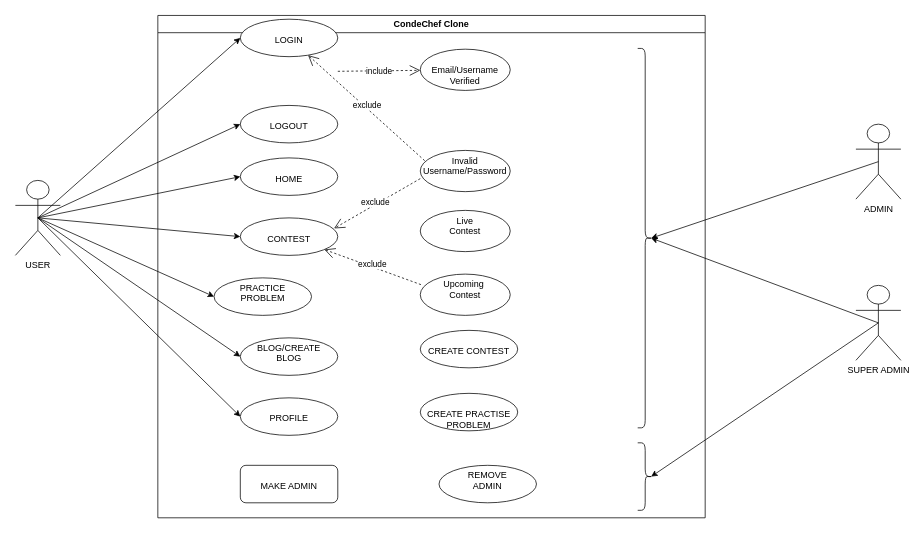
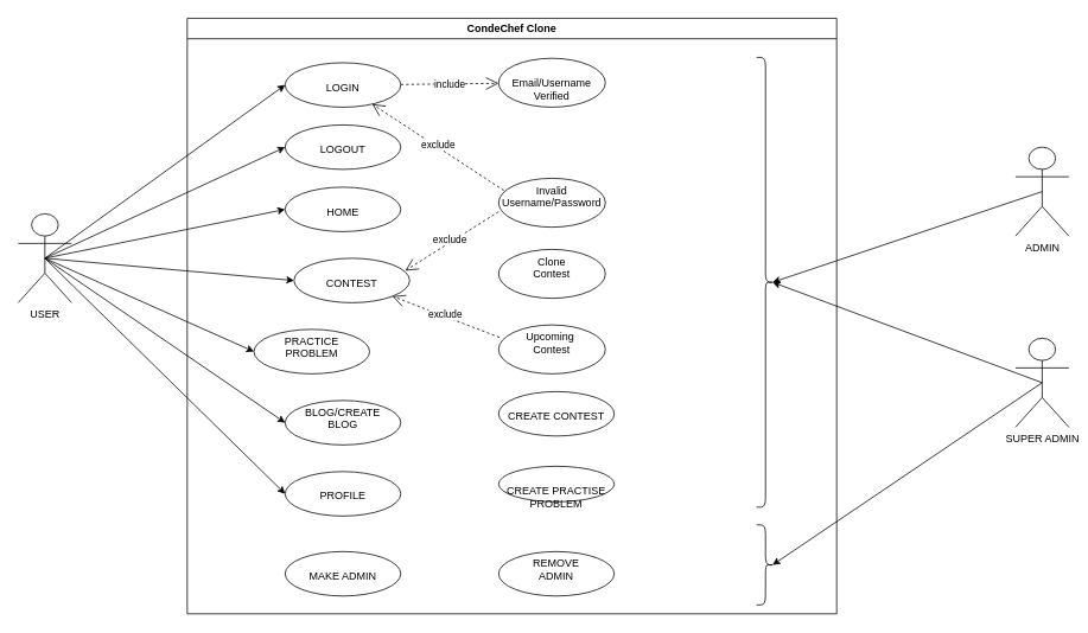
  <mxCell id="0" />
  <mxCell id="1" parent="0" />
  <mxCell id="2" value="USER" style="shape=umlActor;verticalLabelPosition=bottom;verticalAlign=top;html=1;outlineConnect=0;" parent="1" vertex="1"><mxGeometry x="20" y="240" width="60" height="100" as="geometry" /></mxCell>
  <mxCell id="3" value="ADMIN" style="shape=umlActor;verticalLabelPosition=bottom;verticalAlign=top;html=1;outlineConnect=0;" parent="1" vertex="1"><mxGeometry x="1141" y="165" width="60" height="100" as="geometry" /></mxCell>
  <mxCell id="4" value="SUPER ADMIN" style="shape=umlActor;verticalLabelPosition=bottom;verticalAlign=top;html=1;outlineConnect=0;" parent="1" vertex="1"><mxGeometry x="1141" y="380" width="60" height="100" as="geometry" /></mxCell>
  <mxCell id="5" value="CondeChef Clone" style="swimlane;" parent="1" vertex="1"><mxGeometry x="210" y="20" width="730" height="670" as="geometry" /></mxCell>
- <mxCell id="6" value="&lt;br&gt;LOGIN" style="ellipse;whiteSpace=wrap;html=1;verticalAlign=top;" parent="5" vertex="1"><mxGeometry x="110" y="5" width="130" height="50" as="geometry" /></mxCell>
+ <mxCell id="6" value="&lt;br&gt;LOGIN" style="ellipse;whiteSpace=wrap;html=1;verticalAlign=top;" parent="5" vertex="1"><mxGeometry x="110" y="50" width="130" height="50" as="geometry" /></mxCell>
  <mxCell id="7" value="Invalid Username/Password" style="ellipse;whiteSpace=wrap;html=1;verticalAlign=top;" parent="5" vertex="1"><mxGeometry x="350" y="180" width="120" height="55" as="geometry" /></mxCell>
  <mxCell id="8" value="&lt;br&gt;Email/Username&lt;br&gt;Verified" style="ellipse;whiteSpace=wrap;html=1;verticalAlign=top;" parent="5" vertex="1"><mxGeometry x="350" y="45" width="120" height="55" as="geometry" /></mxCell>
  <mxCell id="9" value="include" style="endArrow=open;endSize=12;dashed=1;html=1;rounded=0;" parent="5" target="8" edge="1"><mxGeometry width="160" relative="1" as="geometry"><mxPoint x="240" y="74.5" as="sourcePoint" /><mxPoint x="330" y="75" as="targetPoint" /></mxGeometry></mxCell>
  <mxCell id="10" value="exclude" style="endArrow=open;endSize=12;dashed=1;html=1;rounded=0;exitX=0.049;exitY=0.249;exitDx=0;exitDy=0;exitPerimeter=0;" parent="5" source="7" target="6" edge="1"><mxGeometry x="0.019" y="-3" width="160" relative="1" as="geometry"><mxPoint x="220" y="120" as="sourcePoint" /><mxPoint x="310" y="120.5" as="targetPoint" /><mxPoint as="offset" /></mxGeometry></mxCell>
  <mxCell id="11" value="&lt;br&gt;HOME" style="ellipse;whiteSpace=wrap;html=1;verticalAlign=top;" parent="5" vertex="1"><mxGeometry x="110" y="190" width="130" height="50" as="geometry" /></mxCell>
- <mxCell id="12" value="&lt;br&gt;CONTEST" style="ellipse;whiteSpace=wrap;html=1;verticalAlign=top;" parent="5" vertex="1"><mxGeometry x="110" y="270" width="130" height="50" as="geometry" /></mxCell>
+ <mxCell id="12" value="&lt;br&gt;CONTEST" style="ellipse;whiteSpace=wrap;html=1;verticalAlign=top;" parent="5" vertex="1"><mxGeometry x="120" y="270" width="130" height="50" as="geometry" /></mxCell>
  <mxCell id="13" value="PRACTICE&lt;br&gt;PROBLEM" style="ellipse;whiteSpace=wrap;html=1;verticalAlign=top;" parent="5" vertex="1"><mxGeometry x="75" y="350" width="130" height="50" as="geometry" /></mxCell>
  <mxCell id="14" value="BLOG/CREATE &lt;br&gt;BLOG" style="ellipse;whiteSpace=wrap;html=1;verticalAlign=top;" parent="5" vertex="1"><mxGeometry x="110" y="430" width="130" height="50" as="geometry" /></mxCell>
  <mxCell id="15" value="&lt;br&gt;PROFILE" style="ellipse;whiteSpace=wrap;html=1;verticalAlign=top;" parent="5" vertex="1"><mxGeometry x="110" y="510" width="130" height="50" as="geometry" /></mxCell>
  <mxCell id="16" value="&lt;br&gt;CREATE CONTEST" style="ellipse;whiteSpace=wrap;html=1;verticalAlign=top;" parent="5" vertex="1"><mxGeometry x="350" y="420" width="130" height="50" as="geometry" /></mxCell>
- <mxCell id="17" value="&lt;br&gt;CREATE PRACTISE PROBLEM" style="ellipse;whiteSpace=wrap;html=1;verticalAlign=top;" parent="5" vertex="1"><mxGeometry x="350" y="504" width="130" height="50" as="geometry" /></mxCell>
- <mxCell id="18" value="&lt;br&gt;MAKE ADMIN" style="whiteSpace=wrap;html=1;verticalAlign=top;rounded=1;" parent="5" vertex="1"><mxGeometry x="110" y="600" width="130" height="50" as="geometry" /></mxCell>
- <mxCell id="19" value="REMOVE&lt;br&gt;ADMIN" style="ellipse;whiteSpace=wrap;html=1;verticalAlign=top;" parent="5" vertex="1"><mxGeometry x="375" y="600" width="130" height="50" as="geometry" /></mxCell>
- <mxCell id="20" value="Live &lt;br&gt;Contest" style="ellipse;whiteSpace=wrap;html=1;verticalAlign=top;" parent="5" vertex="1"><mxGeometry x="350" y="260" width="120" height="55" as="geometry" /></mxCell>
+ <mxCell id="17" value="&lt;br&gt;CREATE PRACTISE PROBLEM" style="ellipse;whiteSpace=wrap;html=1;verticalAlign=top;" parent="5" vertex="1"><mxGeometry x="350" y="504" width="130" height="40" as="geometry" /></mxCell>
+ <mxCell id="18" value="&lt;br&gt;MAKE ADMIN" style="ellipse;whiteSpace=wrap;html=1;verticalAlign=top;" parent="5" vertex="1"><mxGeometry x="110" y="600" width="130" height="50" as="geometry" /></mxCell>
+ <mxCell id="19" value="REMOVE&lt;br&gt;ADMIN" style="ellipse;whiteSpace=wrap;html=1;verticalAlign=top;" parent="5" vertex="1"><mxGeometry x="350" y="600" width="130" height="50" as="geometry" /></mxCell>
+ <mxCell id="20" value="Clone &lt;br&gt;Contest" style="ellipse;whiteSpace=wrap;html=1;verticalAlign=top;" parent="5" vertex="1"><mxGeometry x="350" y="260" width="120" height="55" as="geometry" /></mxCell>
  <mxCell id="21" value="exclude" style="endArrow=open;endSize=12;dashed=1;html=1;rounded=0;exitX=0.049;exitY=0.249;exitDx=0;exitDy=0;exitPerimeter=0;entryX=0.962;entryY=0.28;entryDx=0;entryDy=0;entryPerimeter=0;" parent="5" target="12" edge="1"><mxGeometry x="0.019" y="-3" width="160" relative="1" as="geometry"><mxPoint x="350.0" y="217.645" as="sourcePoint" /><mxPoint x="218.945" y="175.005" as="targetPoint" /><mxPoint as="offset" /></mxGeometry></mxCell>
  <mxCell id="22" value="Upcoming&amp;nbsp;&lt;br&gt;Contest" style="ellipse;whiteSpace=wrap;html=1;verticalAlign=top;" parent="5" vertex="1"><mxGeometry x="350" y="345" width="120" height="55" as="geometry" /></mxCell>
  <mxCell id="23" value="exclude" style="endArrow=open;endSize=12;dashed=1;html=1;rounded=0;exitX=0.008;exitY=0.255;exitDx=0;exitDy=0;exitPerimeter=0;" parent="5" source="22" target="12" edge="1"><mxGeometry x="0.019" y="-3" width="160" relative="1" as="geometry"><mxPoint x="486" y="308.005" as="sourcePoint" /><mxPoint x="220" y="255" as="targetPoint" /><mxPoint as="offset" /></mxGeometry></mxCell>
  <mxCell id="24" value="" style="shape=curlyBracket;whiteSpace=wrap;html=1;rounded=1;flipH=1;" parent="5" vertex="1"><mxGeometry x="640" y="44" width="20" height="506" as="geometry" /></mxCell>
  <mxCell id="25" value="" style="shape=curlyBracket;whiteSpace=wrap;html=1;rounded=1;flipH=1;size=0.5;" parent="5" vertex="1"><mxGeometry x="640" y="570" width="20" height="90" as="geometry" /></mxCell>
  <mxCell id="26" value="&lt;div&gt;&lt;br&gt;&lt;/div&gt;&lt;div&gt;LOGOUT&lt;br&gt;&lt;/div&gt;" style="ellipse;whiteSpace=wrap;html=1;verticalAlign=top;" vertex="1" parent="5"><mxGeometry x="110" y="120" width="130" height="50" as="geometry" /></mxCell>
  <mxCell id="27" value="" style="endArrow=classic;html=1;rounded=0;exitX=0.5;exitY=0.5;exitDx=0;exitDy=0;exitPerimeter=0;entryX=0;entryY=0.5;entryDx=0;entryDy=0;" parent="1" source="2" target="6" edge="1"><mxGeometry width="50" height="50" relative="1" as="geometry"><mxPoint x="270" y="390" as="sourcePoint" /><mxPoint x="320" y="340" as="targetPoint" /></mxGeometry></mxCell>
  <mxCell id="28" value="" style="endArrow=classic;html=1;rounded=0;exitX=0.5;exitY=0.5;exitDx=0;exitDy=0;exitPerimeter=0;entryX=0;entryY=0.5;entryDx=0;entryDy=0;" parent="1" source="2" target="11" edge="1"><mxGeometry width="50" height="50" relative="1" as="geometry"><mxPoint x="270" y="390" as="sourcePoint" /><mxPoint x="320" y="340" as="targetPoint" /></mxGeometry></mxCell>
  <mxCell id="29" value="" style="endArrow=classic;html=1;rounded=0;exitX=0.5;exitY=0.5;exitDx=0;exitDy=0;exitPerimeter=0;entryX=0;entryY=0.5;entryDx=0;entryDy=0;" parent="1" source="2" target="12" edge="1"><mxGeometry width="50" height="50" relative="1" as="geometry"><mxPoint x="270" y="390" as="sourcePoint" /><mxPoint x="380" y="340" as="targetPoint" /></mxGeometry></mxCell>
  <mxCell id="30" value="" style="endArrow=classic;html=1;rounded=0;exitX=0.5;exitY=0.5;exitDx=0;exitDy=0;exitPerimeter=0;entryX=0;entryY=0.5;entryDx=0;entryDy=0;" parent="1" source="2" target="13" edge="1"><mxGeometry width="50" height="50" relative="1" as="geometry"><mxPoint x="270" y="390" as="sourcePoint" /><mxPoint x="320" y="340" as="targetPoint" /></mxGeometry></mxCell>
  <mxCell id="31" value="" style="endArrow=classic;html=1;rounded=0;exitX=0.5;exitY=0.5;exitDx=0;exitDy=0;exitPerimeter=0;entryX=0;entryY=0.5;entryDx=0;entryDy=0;" parent="1" source="2" target="14" edge="1"><mxGeometry width="50" height="50" relative="1" as="geometry"><mxPoint x="270" y="390" as="sourcePoint" /><mxPoint x="320" y="340" as="targetPoint" /></mxGeometry></mxCell>
  <mxCell id="32" value="" style="endArrow=classic;html=1;rounded=0;exitX=0.5;exitY=0.5;exitDx=0;exitDy=0;exitPerimeter=0;entryX=0;entryY=0.5;entryDx=0;entryDy=0;" parent="1" source="2" target="15" edge="1"><mxGeometry width="50" height="50" relative="1" as="geometry"><mxPoint x="270" y="390" as="sourcePoint" /><mxPoint x="320" y="340" as="targetPoint" /></mxGeometry></mxCell>
  <mxCell id="33" value="" style="endArrow=classic;html=1;rounded=0;exitX=0.5;exitY=0.5;exitDx=0;exitDy=0;exitPerimeter=0;entryX=0.1;entryY=0.5;entryDx=0;entryDy=0;entryPerimeter=0;" parent="1" source="3" target="24" edge="1"><mxGeometry width="50" height="50" relative="1" as="geometry"><mxPoint x="590" y="370" as="sourcePoint" /><mxPoint x="640" y="320" as="targetPoint" /></mxGeometry></mxCell>
  <mxCell id="34" value="" style="endArrow=classic;html=1;rounded=0;exitX=0.5;exitY=0.5;exitDx=0;exitDy=0;exitPerimeter=0;entryX=0.1;entryY=0.5;entryDx=0;entryDy=0;entryPerimeter=0;" parent="1" source="4" target="25" edge="1"><mxGeometry width="50" height="50" relative="1" as="geometry"><mxPoint x="1050" y="590" as="sourcePoint" /><mxPoint x="878" y="705" as="targetPoint" /></mxGeometry></mxCell>
  <mxCell id="35" value="" style="endArrow=classic;html=1;rounded=0;exitX=0.5;exitY=0.5;exitDx=0;exitDy=0;exitPerimeter=0;entryX=0.1;entryY=0.5;entryDx=0;entryDy=0;entryPerimeter=0;" parent="1" source="4" target="24" edge="1"><mxGeometry width="50" height="50" relative="1" as="geometry"><mxPoint x="1050" y="560" as="sourcePoint" /><mxPoint x="890" y="617.5" as="targetPoint" /></mxGeometry></mxCell>
  <mxCell id="36" value="" style="endArrow=classic;html=1;rounded=0;entryX=0;entryY=0.5;entryDx=0;entryDy=0;" edge="1" parent="1" target="26"><mxGeometry width="50" height="50" relative="1" as="geometry"><mxPoint x="50" y="290" as="sourcePoint" /><mxPoint x="330" y="105" as="targetPoint" /></mxGeometry></mxCell>
